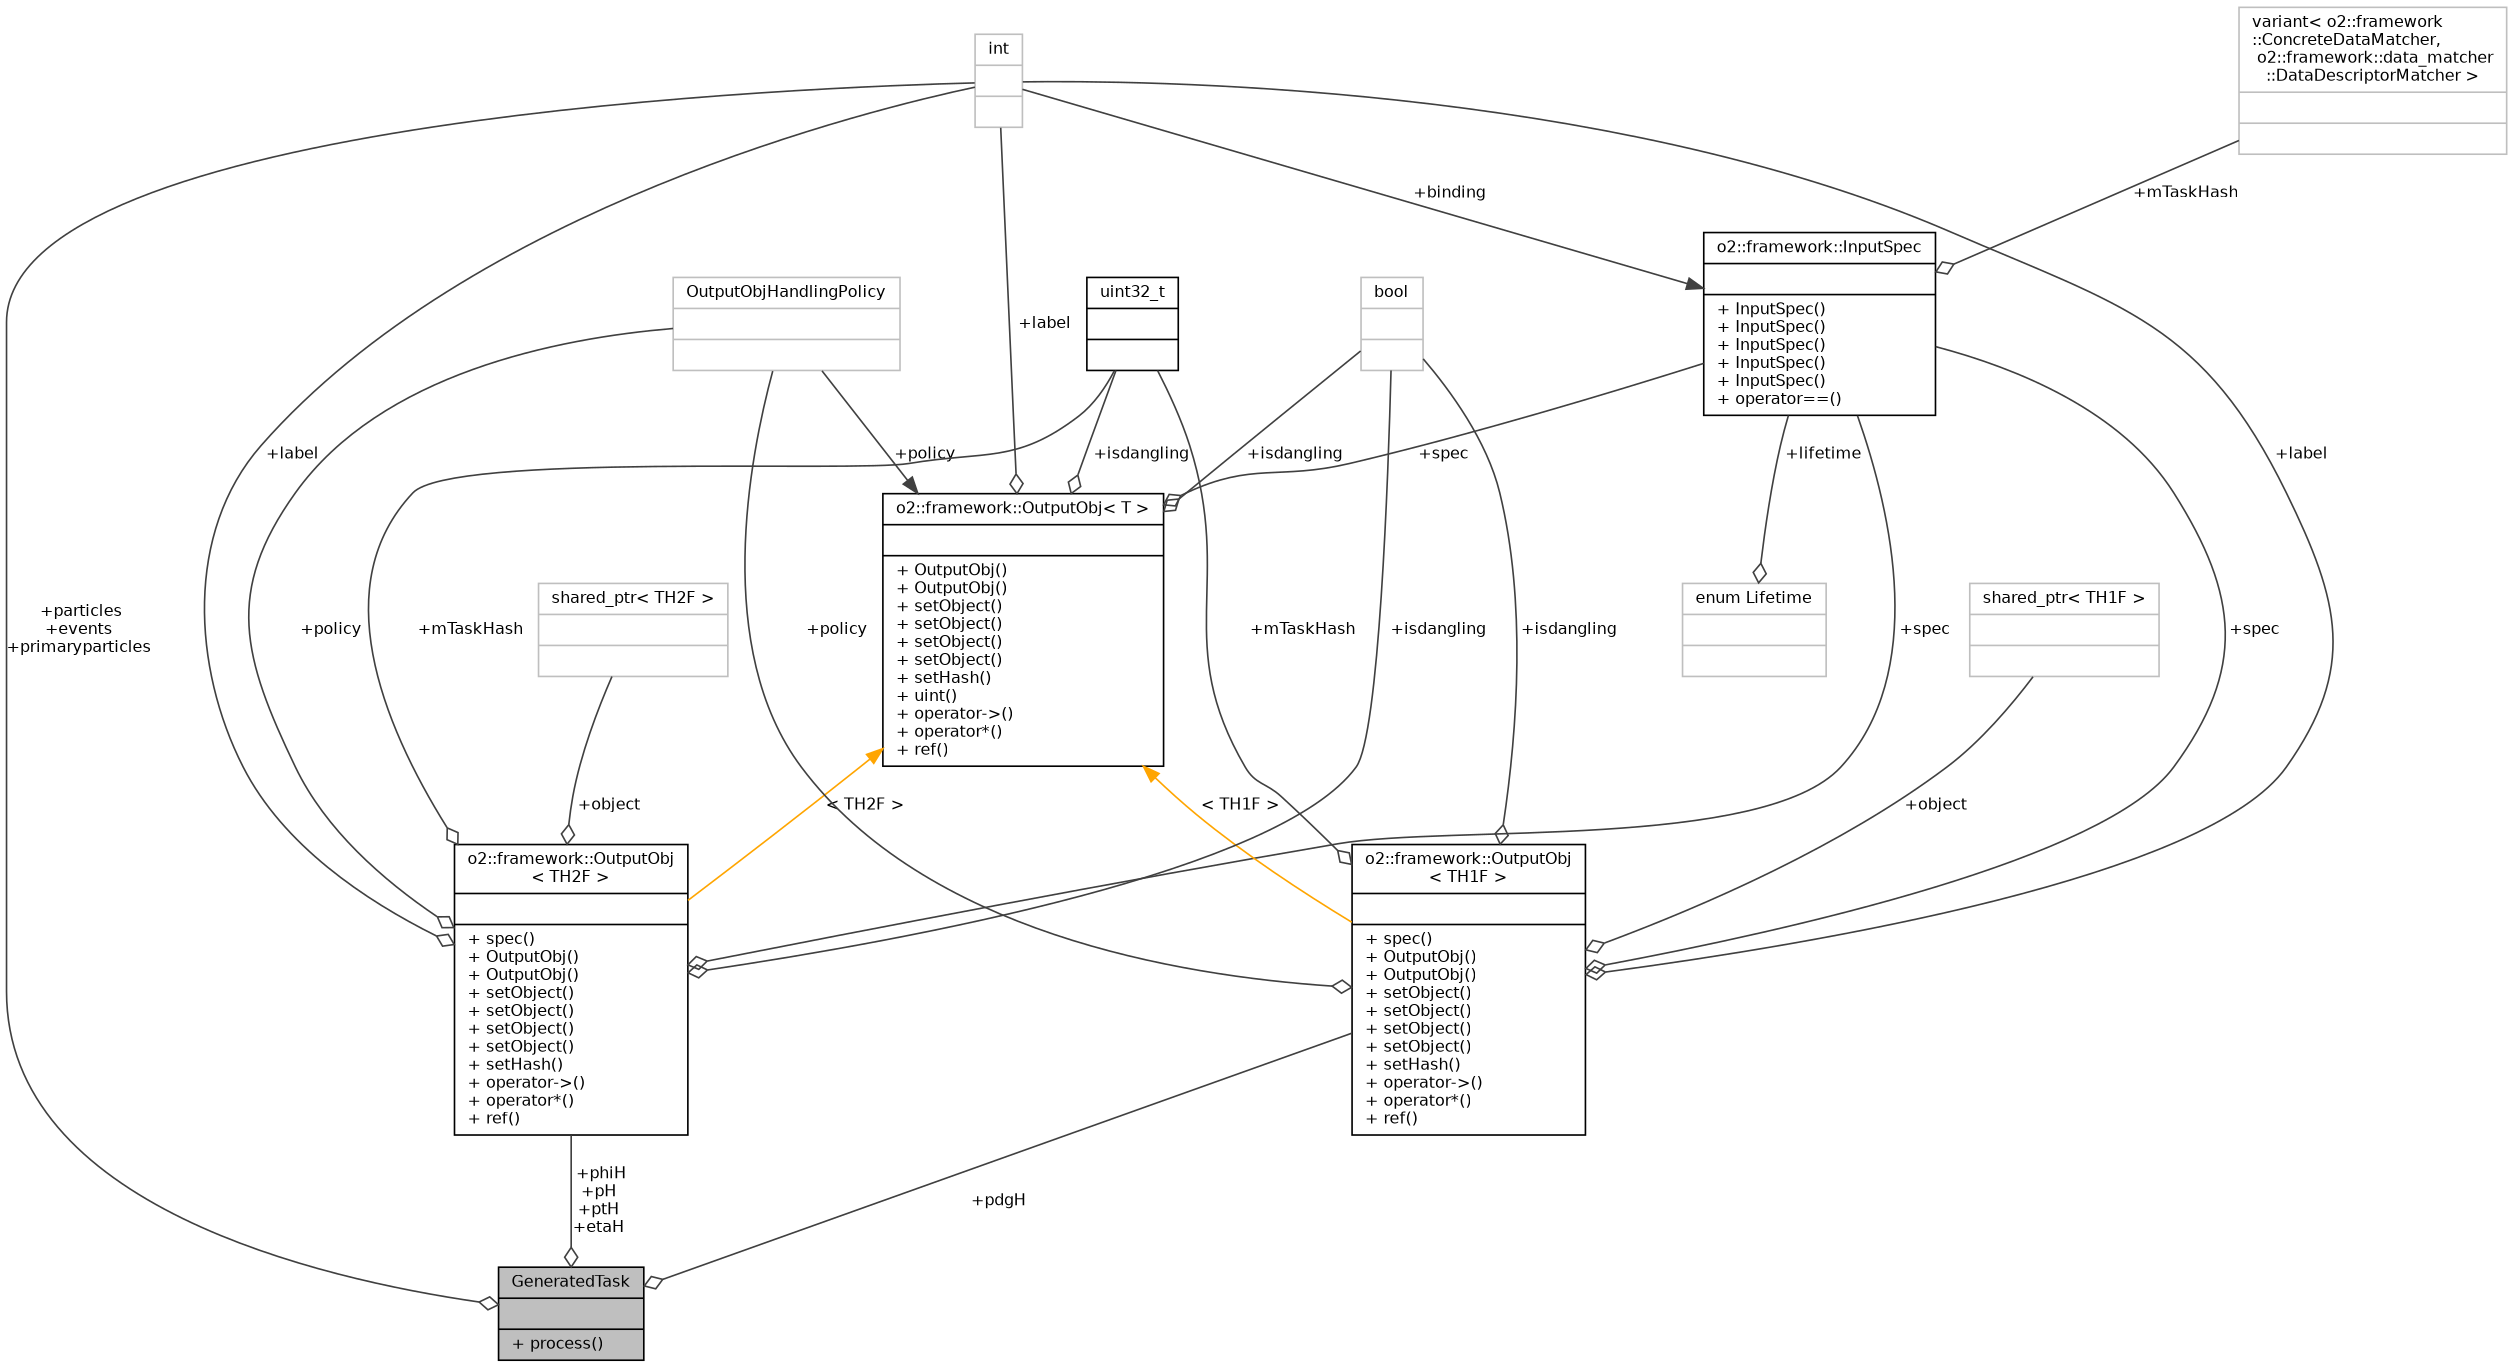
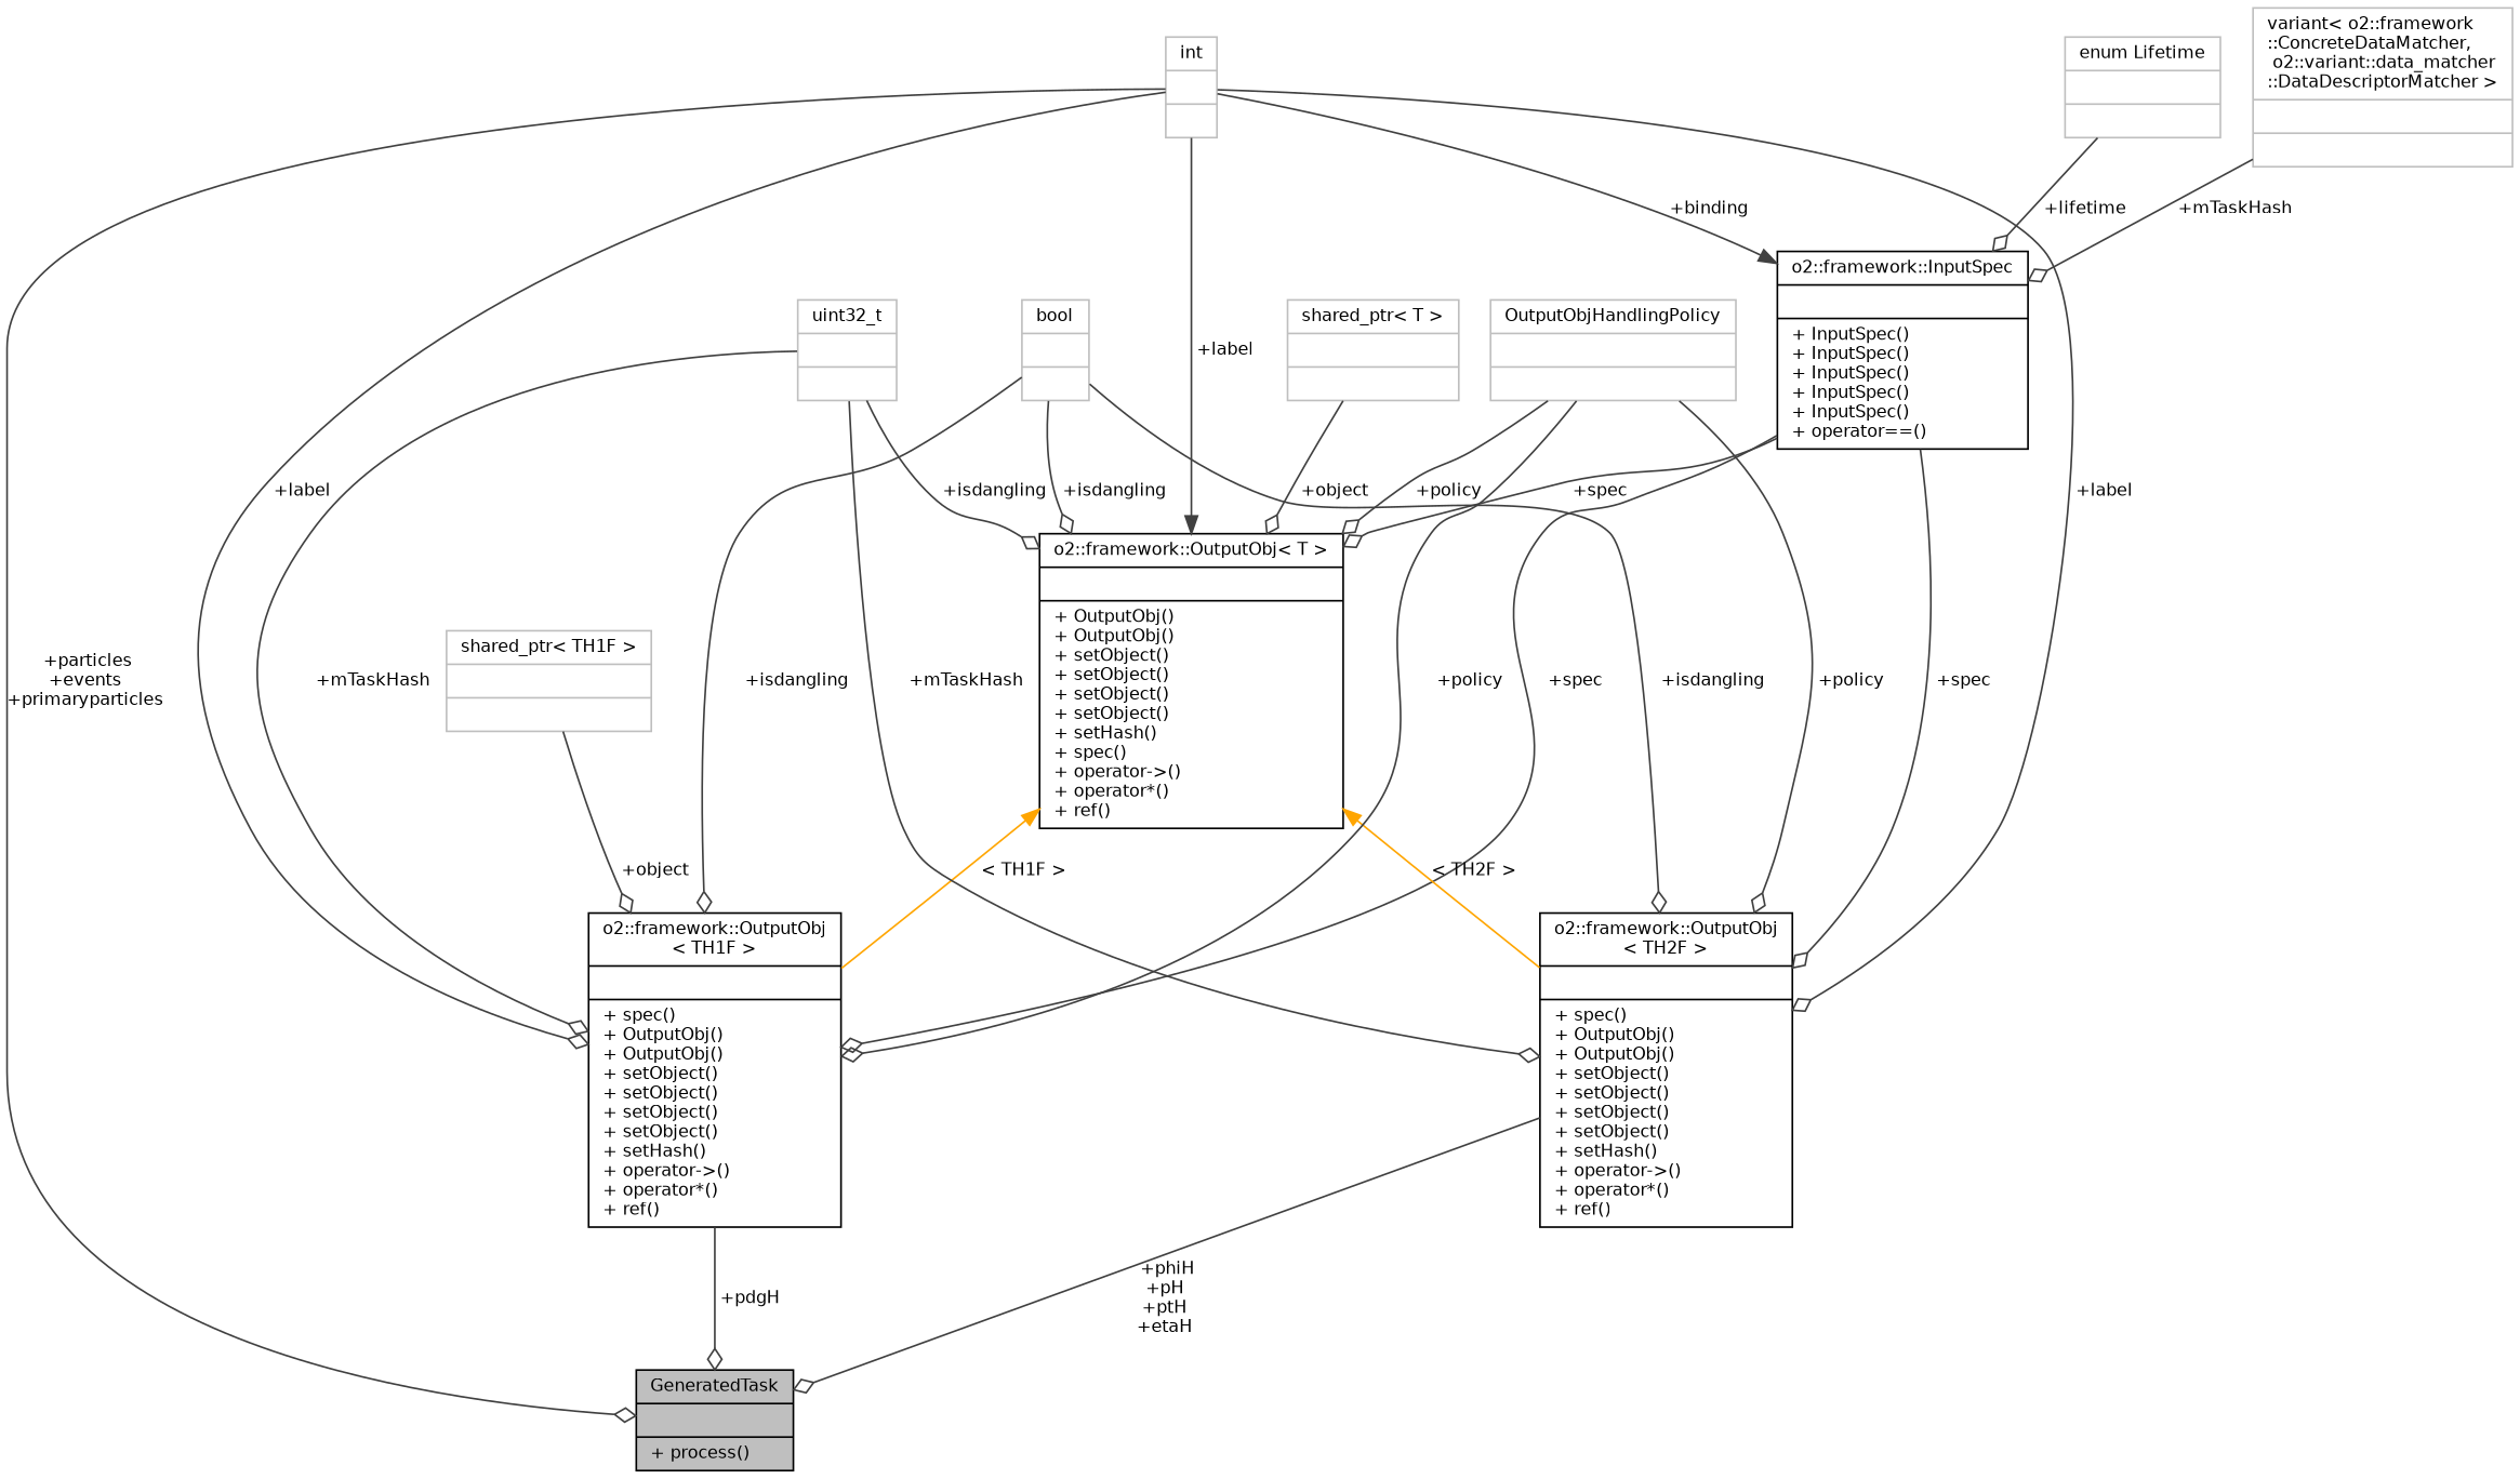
  digraph {
    node [color=grey75 fontname=Helvetica fontsize=10 shape=record]
    edge [arrowhead=odiamond color=grey25 fontname=Helvetica fontsize=10 labelfontname=Helvetica labelfontsize=10 style=solid]
    n1 [color=black fillcolor=grey75 fontcolor=black height=0.2 label="{GeneratedTask\n||+ process()\l}" style=filled width=0.4]
    n2 [height=0.2 label="{int\n||}" width=0.4]
    n3 [color=black height=0.2 label="{o2::framework::OutputObj\l\< TH2F \>\n||+ spec()\l+ OutputObj()\l+ OutputObj()\l+ setObject()\l+ setObject()\l+ setObject()\l+ setObject()\l+ setHash()\l+ operator-\>()\l+ operator*()\l+ ref()\l}" width=0.4]
    n4 [color=black height=0.2 label="{o2::framework::InputSpec\n||+ InputSpec()\l+ InputSpec()\l+ InputSpec()\l+ InputSpec()\l+ InputSpec()\l+ operator==()\l}" width=0.4]
-   n5 [color=black height=0.2 label="{o2::framework::OutputObj\< T \>\n||+ OutputObj()\l+ OutputObj()\l+ setObject()\l+ setObject()\l+ setObject()\l+ setObject()\l+ setHash()\l+ uint()\l+ operator-\>()\l+ operator*()\l+ ref()\l}" width=0.4]
+   n5 [color=black height=0.2 label="{o2::framework::OutputObj\< T \>\n||+ OutputObj()\l+ OutputObj()\l+ setObject()\l+ setObject()\l+ setObject()\l+ setObject()\l+ setHash()\l+ spec()\l+ operator-\>()\l+ operator*()\l+ ref()\l}" width=0.4]
    n6 [color=black height=0.2 label="{o2::framework::OutputObj\l\< TH1F \>\n||+ spec()\l+ OutputObj()\l+ OutputObj()\l+ setObject()\l+ setObject()\l+ setObject()\l+ setObject()\l+ setHash()\l+ operator-\>()\l+ operator*()\l+ ref()\l}" width=0.4]
    n7 [height=0.2 label="{OutputObjHandlingPolicy\n||}" width=0.4]
-   n8 [color=black height=0.2 label="{uint32_t\n||}" width=0.4]
+   n8 [height=0.2 label="{uint32_t\n||}" width=0.4]
    n9 [height=0.2 label="{bool\n||}" width=0.4]
    n10 [height=0.2 label="{enum Lifetime\n||}" width=0.4]
-   n11 [height=0.2 label="{variant\< o2::framework\l::ConcreteDataMatcher,\l o2::framework::data_matcher\l::DataDescriptorMatcher \>\n||}" width=0.4]
-   n12 [height=0.2 label="{shared_ptr\< TH2F \>\n||}" width=0.4]
+   n11 [height=0.2 label="{variant\< o2::framework\l::ConcreteDataMatcher,\l o2::variant::data_matcher\l::DataDescriptorMatcher \>\n||}" width=0.4]
+   n13 [height=0.2 label="{shared_ptr\< T \>\n||}" width=0.4]
    n14 [height=0.2 label="{shared_ptr\< TH1F \>\n||}" width=0.4]
    n2 -> n1 [label=" +particles\n+events\n+primaryparticles"]
    n2 -> n3 [label=" +label"]
    n2 -> n4 [arrowhead=normal label=" +binding"]
-   n2 -> n5 [label=" +label"]
+   n2 -> n5 [arrowhead=normal label=" +label"]
    n2 -> n6 [label=" +label"]
    n3 -> n1 [label=" +phiH\n+pH\n+ptH\n+etaH"]
    n4 -> n3 [label=" +spec"]
    n4 -> n5 [label=" +spec"]
    n4 -> n6 [label=" +spec"]
    n5 -> n3 [color=orange dir=back label=" \< TH2F \>" arrowhead=""]
    n5 -> n6 [color=orange dir=back label=" \< TH1F \>" arrowhead=""]
    n6 -> n1 [label=" +pdgH"]
    n7 -> n3 [label=" +policy"]
-   n7 -> n5 [arrowhead=normal label=" +policy"]
+   n7 -> n5 [label=" +policy"]
    n7 -> n6 [label=" +policy"]
    n8 -> n3 [label=" +mTaskHash"]
    n8 -> n5 [label=" +isdangling"]
    n8 -> n6 [label=" +mTaskHash"]
    n9 -> n3 [label=" +isdangling"]
    n9 -> n5 [label=" +isdangling"]
    n9 -> n6 [label=" +isdangling"]
-   n4 -> n10 [label=" +lifetime"]
+   n10 -> n4 [label=" +lifetime"]
    n11 -> n4 [label=" +mTaskHash"]
-   n12 -> n3 [label=" +object"]
+   n13 -> n5 [label=" +object"]
    n14 -> n6 [label=" +object"]
  }
